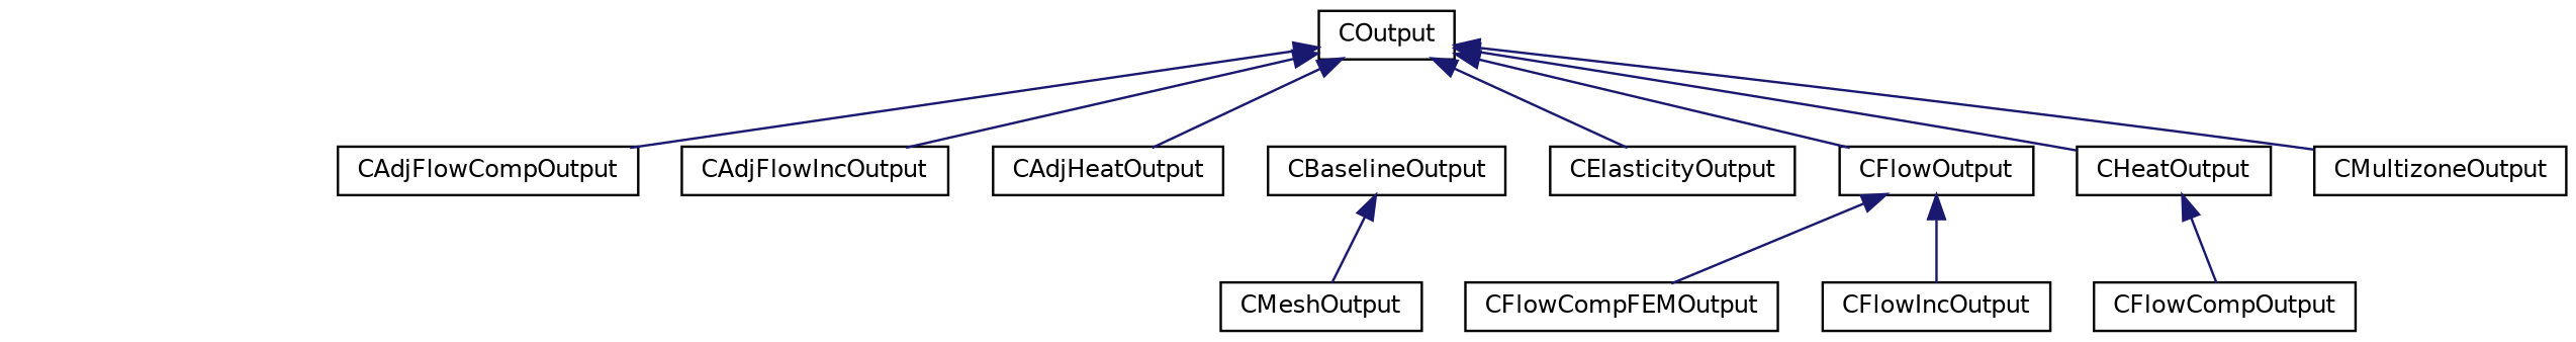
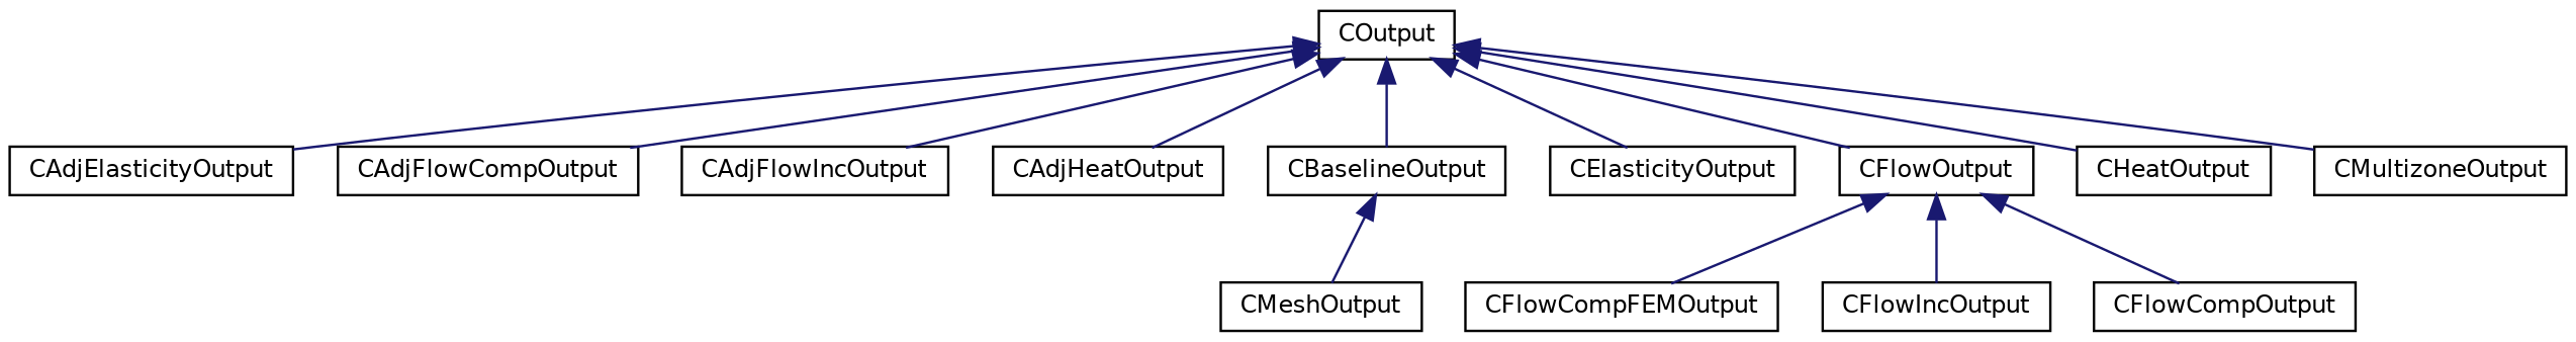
  digraph {
    rankdir=TB
    node [color=black fillcolor=white fontname=Helvetica fontsize=10 shape=record style=filled]
    edge [color=midnightblue dir=back fontname=Helvetica fontsize=10 labelfontname=Helvetica labelfontsize=10 style=solid]
    n1 [height=0.2 label=COutput width=0.4]
+   n2 [height=0.2 label=CAdjElasticityOutput width=0.4]
    n3 [height=0.2 label=CAdjFlowCompOutput width=0.4]
    n4 [height=0.2 label=CAdjFlowIncOutput width=0.4]
    n5 [height=0.2 label=CAdjHeatOutput width=0.4]
    n6 [height=0.2 label=CBaselineOutput width=0.4]
    n7 [height=0.2 label=CElasticityOutput width=0.4]
    n8 [height=0.2 label=CFlowOutput width=0.4]
    n9 [height=0.2 label=CHeatOutput width=0.4]
    n10 [height=0.2 label=CMultizoneOutput width=0.4]
    n11 [height=0.2 label=CMeshOutput width=0.4]
    n12 [height=0.2 label=CFlowCompFEMOutput width=0.4]
    n13 [height=0.2 label=CFlowCompOutput width=0.4]
    n14 [height=0.2 label=CFlowIncOutput width=0.4]
+   n1 -> n2
    n1 -> n3
    n1 -> n4
    n1 -> n5
+   n1 -> n6
    n1 -> n7
    n1 -> n8
    n1 -> n9
    n1 -> n10
    n6 -> n11
    n8 -> n12
-   n9 -> n13
+   n8 -> n13
    n8 -> n14
  }
